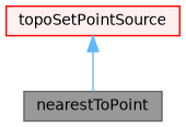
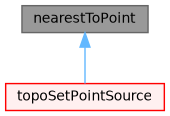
  digraph {
    node [fontname=Helvetica fontsize=10 shape=box style=filled]
    n1 [color=gray40 fillcolor=grey60 fontcolor=black height=0.2 label=nearestToPoint width=0.4]
    n2 [color=red fillcolor="#FFF0F0" height=0.2 label=topoSetPointSource width=0.4]
-   n2 -> n1 [color=steelblue1 dir=back fontname=Helvetica fontsize=10 labelfontname=Helvetica labelfontsize=10 style=solid]
+   n1 -> n2 [color=steelblue1 dir=back fontname=Helvetica fontsize=10 labelfontname=Helvetica labelfontsize=10 style=solid]
  }
